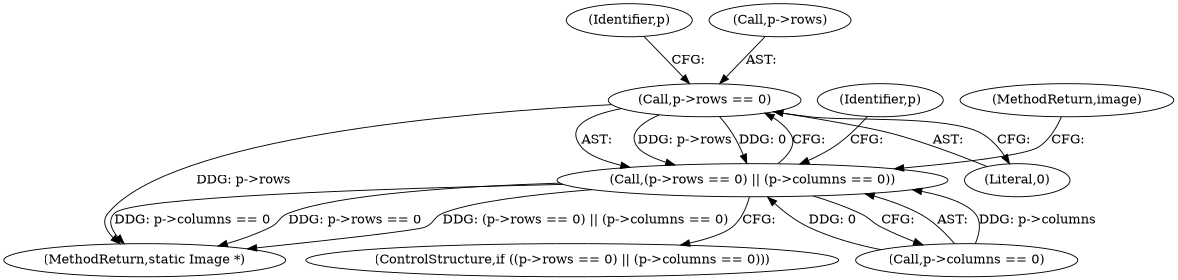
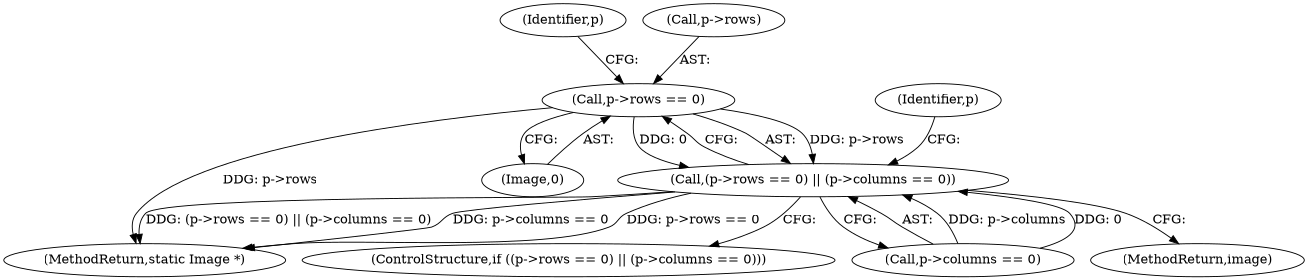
  digraph {
    n1 [label="(Call,p->rows == 0)"]
    n2 [label="(Call,(p->rows == 0) || (p->columns == 0))"]
    n3 [label="(MethodReturn,static Image *)"]
-   n4 [label="(Literal,0)"]
+   n4 [label="(Image,0)"]
    n5 [label="(ControlStructure,if ((p->rows == 0) || (p->columns == 0)))"]
    n6 [label="(Call,p->columns == 0)"]
    n7 [label="(Identifier,p)"]
    n8 [label="(Identifier,p)"]
    n9 [label="(Call,p->rows)"]
    n10 [label="(MethodReturn,image)"]
    n1 -> n2 [label="AST: "]
    n1 -> n2 [label="DDG: p->rows"]
    n1 -> n2 [label="DDG: 0"]
    n1 -> n3 [label="DDG: p->rows"]
    n1 -> n4 [label="CFG: "]
    n2 -> n1 [label="CFG: "]
    n2 -> n3 [label="DDG: (p->rows == 0) || (p->columns == 0)"]
    n2 -> n3 [label="DDG: p->columns == 0"]
    n2 -> n3 [label="DDG: p->rows == 0"]
    n2 -> n5 [label="CFG: "]
    n2 -> n6 [label="CFG: "]
    n4 -> n1 [label="AST: "]
    n6 -> n2 [label="AST: "]
    n6 -> n2 [label="DDG: p->columns"]
    n6 -> n2 [label="DDG: 0"]
    n7 -> n2 [label="CFG: "]
    n8 -> n1 [label="CFG: "]
    n9 -> n1 [label="AST: "]
-   n10 -> n2 [label="CFG: "]
+   n2 -> n10 [label="CFG: "]
  }
